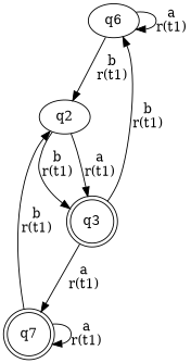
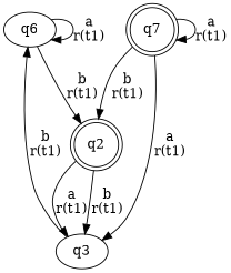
  digraph {
    n1 [label=q6]
-   n2 [label=q2 shape=ellipse]
-   n3 [label=q3 shape=doublecircle]
+   n2 [label=q2 shape=doublecircle]
+   n3 [label=q3]
    n4 [label=q7 shape=doublecircle]
    n1 -> n1 [label="a\nr(t1)\n"]
    n1 -> n2 [label="b\nr(t1)\n"]
    n2 -> n3 [label="a\nr(t1)\n"]
    n2 -> n3 [label="b\nr(t1)\n"]
    n3 -> n1 [label="b\nr(t1)\n"]
-   n3 -> n4 [label="a\nr(t1)\n"]
+   n4 -> n3 [label="a\nr(t1)\n"]
    n4 -> n2 [label="b\nr(t1)\n"]
    n4 -> n4 [label="a\nr(t1)\n"]
  }
